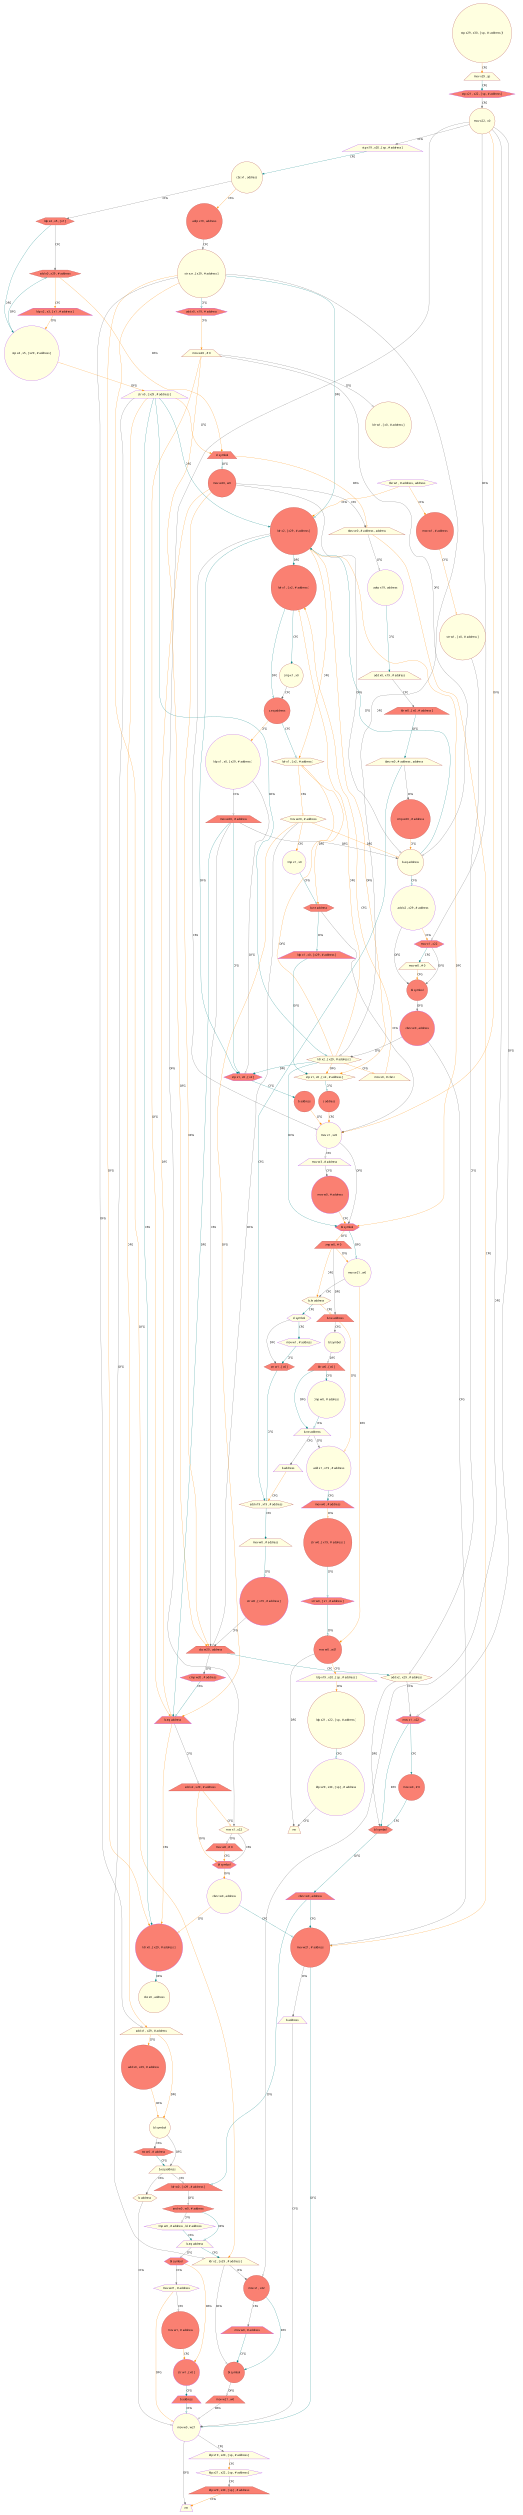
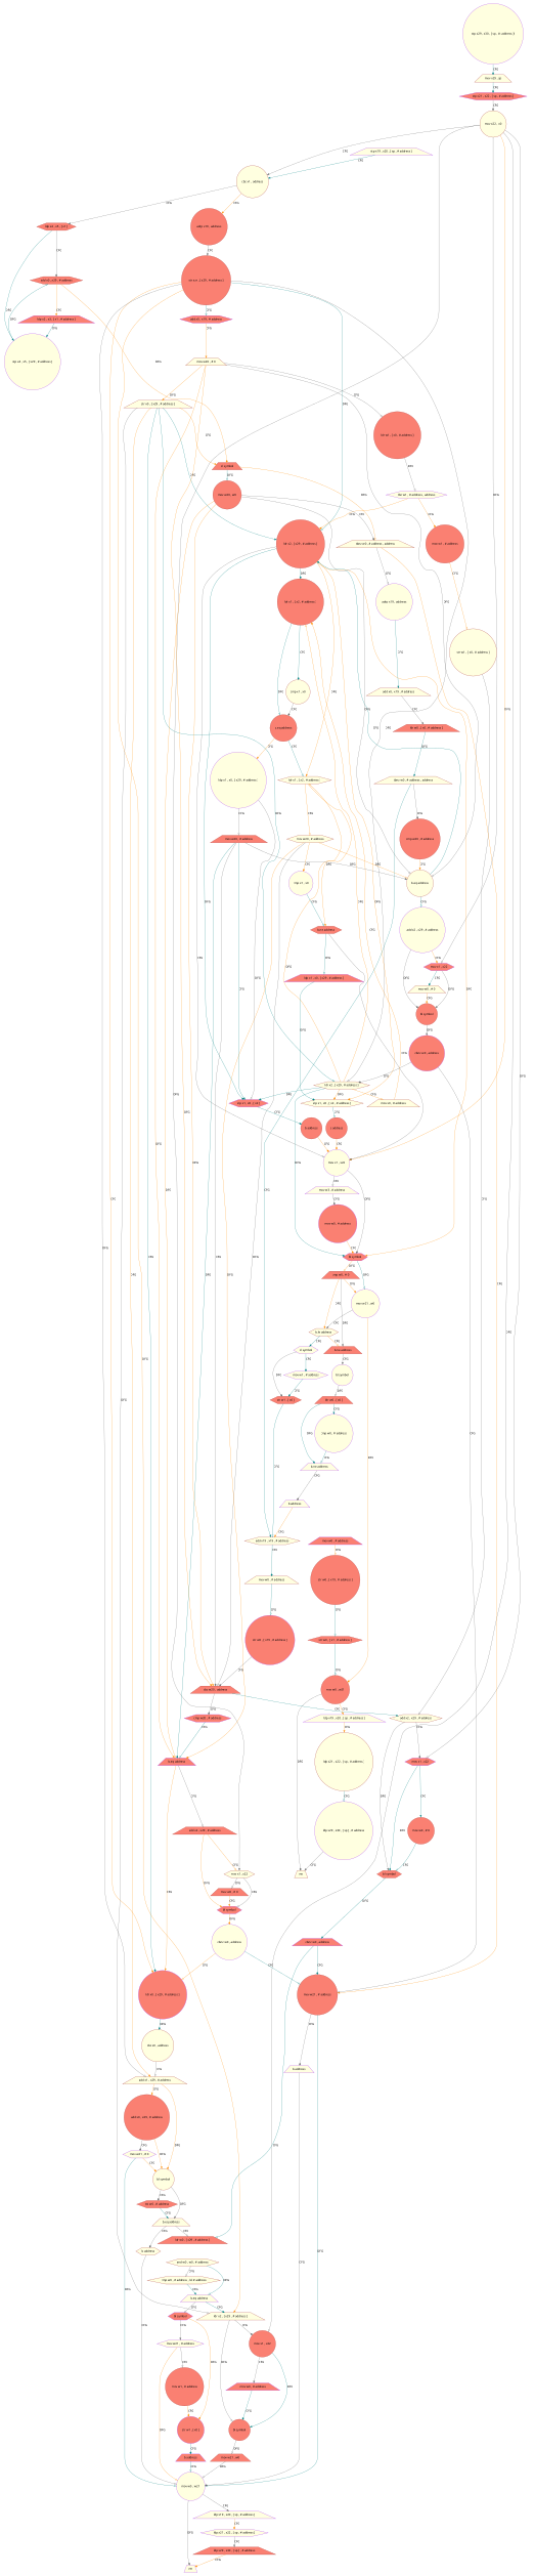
  digraph {
    fontname="Noto Sans"
    node [color=brown fillcolor=lightyellow fontname="Noto Sans" shape=circle style=filled]
    edge [arrowhead=onormal color=gray40 fontname="Noto Sans"]
-   n1 [label="stp x29 , x30 , [ sp , #- address ]!"]
+   n1 [color=purple label="stp x29 , x30 , [ sp , #- address ]!"]
    n2 [label="mov x29 , sp" shape=trapezium]
    n3 [color=purple fillcolor=salmon label="stp x21 , x22 , [ sp , # address ]" shape=hexagon]
    n4 [label="mov x22 , x0"]
    n5 [color=purple label="stp x19 , x20 , [ sp , # address ]" shape=trapezium]
    n6 [color=purple label="mov x1 , x22"]
    n7 [color=purple fillcolor=salmon label="mov x1 , x22" shape=hexagon]
    n8 [fillcolor=salmon label="mov x1 , x22"]
    n9 [color=purple fillcolor=salmon label="mov x1 , x22" shape=hexagon]
    n10 [label="mov x1 , x22" shape=hexagon]
    n11 [label="cbz x1 , address"]
    n12 [color=purple fillcolor=salmon label="bl symbol" shape=hexagon]
    n13 [color=purple label="mov w3 , # address" shape=trapezium]
    n14 [fillcolor=salmon label="bl symbol" shape=hexagon]
    n15 [fillcolor=salmon label="mov w0 , # 0"]
    n16 [fillcolor=salmon label="bl symbol"]
    n17 [color=purple fillcolor=salmon label="mov w0 , # address" shape=trapezium]
    n18 [fillcolor=salmon label="bl symbol"]
    n19 [label="mov w0 , # 0" shape=trapezium]
    n20 [color=purple fillcolor=salmon label="bl symbol" shape=hexagon]
    n21 [fillcolor=salmon label="mov w0 , # 0" shape=trapezium]
    n22 [fillcolor=salmon label="adrp x19 , address"]
    n23 [fillcolor=salmon label="ldp x4 , x5 , [ x1 ]" shape=hexagon]
-   n24 [label="str xzr , [ x29 , # address ]"]
+   n24 [fillcolor=salmon label="str xzr , [ x29 , # address ]"]
    n25 [fillcolor=salmon label="add x0 , x29 , # address" shape=hexagon]
    n26 [color=purple label="stp x4 , x5 , [ x29 , # address ]"]
    n27 [color=purple fillcolor=salmon label="add x0 , x19 , # address" shape=hexagon]
    n28 [fillcolor=salmon label="ldr x2 , [ x29 , # address ]"]
    n29 [label="ldr x2 , [ x29 , # address ]" shape=trapezium]
    n30 [color=purple fillcolor=salmon label="ldr x0 , [ x29 , # address ]"]
    n31 [label="ldr x2 , [ x29 , # address ]" shape=hexagon]
    n32 [label="add x1 , x29 , # address" shape=trapezium]
    n33 [color=purple fillcolor=salmon label="ldp x2 , x3 , [ x1 , # address ]" shape=trapezium]
    n34 [fillcolor=salmon label="bl symbol" shape=trapezium]
-   n35 [color=purple label="str x0 , [ x29 , # address ]" shape=trapezium]
+   n35 [label="str x0 , [ x29 , # address ]" shape=trapezium]
    n36 [label="mov w20 , # 0" shape=trapezium]
    n37 [fillcolor=salmon label="ldr x1 , [ x2 , # address ]"]
    n38 [label="ldr x1 , [ x2 , # address ]" shape=hexagon]
    n39 [color=purple fillcolor=salmon label="stp x1 , x0 , [ x2 ]" shape=hexagon]
    n40 [label="stp x1 , x0 , [ x2 , # address ]" shape=hexagon]
    n41 [label="cbz x0 , address"]
-   n42 [label="mov x0 , # cbnz" shape=trapezium]
+   n42 [label="mov x0 , # address" shape=trapezium]
    n43 [fillcolor=salmon label="add x0 , x29 , # address"]
    n44 [label="bl symbol"]
-   n45 [label="ldr w1 , [ x0 , # address ]"]
+   n45 [fillcolor=salmon label="ldr w1 , [ x0 , # address ]"]
    n46 [fillcolor=salmon label="cbz w20 , address" shape=trapezium]
    n47 [label="b.eq address"]
    n48 [color=purple fillcolor=salmon label="b.eq address" shape=trapezium]
    n49 [color=purple label="tbz w1 , # address , address" shape=hexagon]
    n50 [label="add x2 , x29 , # address" shape=hexagon]
    n51 [color=purple fillcolor=salmon label="cmp w20 , # address" shape=hexagon]
    n52 [color=purple label="add x2 , x29 , # address"]
    n53 [fillcolor=salmon label="add x2 , x29 , # address" shape=trapezium]
    n54 [fillcolor=salmon label="mov w1 , # address"]
    n55 [label="str w1 , [ x0 , # address ]"]
    n56 [label="cmp x1 , x0"]
    n57 [fillcolor=salmon label="b.eq address"]
    n58 [label="mov w20 , # address" shape=hexagon]
    n59 [fillcolor=salmon label="b.ne address" shape=hexagon]
    n60 [fillcolor=salmon label="b address"]
    n61 [fillcolor=salmon label="cmp w0 , # 0" shape=trapezium]
    n62 [color=purple label="mov w21 , w0"]
    n63 [fillcolor=salmon label="b address"]
    n64 [fillcolor=salmon label="mov w20 , w0"]
    n65 [label="tbnz w0 , # address , address" shape=trapezium]
    n66 [fillcolor=salmon label="mov w21 , # address"]
    n67 [color=purple label="adrp x19 , address"]
    n68 [color=purple label="b address" shape=trapezium]
    n69 [color=purple label="mov w0 , w21"]
    n70 [label="add x0 , x19 , # address" shape=trapezium]
    n71 [color=purple label="ldp x19 , x20 , [ sp , # address ]" shape=trapezium]
    n72 [color=purple label=ret shape=trapezium]
    n73 [fillcolor=salmon label="ldr w0 , [ x0 , # address ]" shape=trapezium]
    n74 [color=purple fillcolor=salmon label="mov w0 , # address"]
    n75 [color=purple fillcolor=salmon label="cbnz w0 , address" shape=trapezium]
    n76 [color=purple label="ldp x21 , x22 , [ sp , # address ]" shape=hexagon]
    n77 [label="tbnz w0 , # address , address" shape=trapezium]
    n78 [label="add x19 , x19 , # address" shape=hexagon]
    n79 [fillcolor=salmon label="cmp w20 , # address"]
    n80 [label="mov w0 , # address" shape=trapezium]
    n81 [color=purple fillcolor=salmon label="str w0 , [ x19 , # address ]"]
    n82 [fillcolor=salmon label="b.ne address" shape=trapezium]
    n83 [color=purple label="bl symbol"]
-   n84 [color=purple label="add x1 , x19 , # address"]
    n85 [fillcolor=salmon label="ldr w0 , [ x0 ]" shape=trapezium]
    n86 [color=purple fillcolor=salmon label="mov w0 , # address" shape=trapezium]
    n87 [color=purple label="cmp w0 , # address"]
    n88 [color=purple label="b.ne address" shape=trapezium]
    n89 [fillcolor=salmon label="str w0 , [ x19 , # address ]"]
    n90 [color=purple label="bl symbol" shape=hexagon]
    n91 [color=purple label="mov w1 , # address" shape=hexagon]
    n92 [fillcolor=salmon label="str w1 , [ x0 ]" shape=hexagon]
    n93 [fillcolor=salmon label="ldr w0 , [ x29 , # address ]" shape=trapezium]
-   n94 [fillcolor=salmon label="and w0 , w0 , # address" shape=hexagon]
-   n95 [color=purple label="cmp w0 , # address , lsl # address" shape=hexagon]
+   n94 [label="and w0 , w0 , # address" shape=hexagon]
+   n95 [label="cmp w0 , # address , lsl # address" shape=hexagon]
    n96 [color=purple label="b.eq address" shape=trapezium]
    n97 [color=purple fillcolor=salmon label="bl symbol" shape=hexagon]
    n98 [color=purple label="mov w21 , # address" shape=hexagon]
    n99 [color=purple fillcolor=salmon label="str w1 , [ x0 ]"]
    n100 [fillcolor=salmon label="mov w1 , # address"]
    n101 [color=purple fillcolor=salmon label="b address" shape=trapezium]
    n102 [fillcolor=salmon label="mov w21 , w0" shape=trapezium]
    n103 [fillcolor=salmon label="ldp x29 , x30 , [ sp ] , # address" shape=trapezium]
    n104 [color=purple fillcolor=salmon label="cbnz w0 , address"]
    n105 [color=purple label="b address" shape=trapezium]
-   n106 [color=purple fillcolor=salmon label="str w0 , [ x1 , # address ]" shape=hexagon]
+   n106 [fillcolor=salmon label="str w0 , [ x1 , # address ]" shape=hexagon]
    n107 [fillcolor=salmon label="mov w0 , w21"]
    n108 [color=purple label="ldp x19 , x20 , [ sp , # address ]" shape=trapezium]
    n109 [label=ret shape=trapezium]
    n110 [label="ldp x21 , x22 , [ sp , # address ]"]
    n111 [color=purple label="ldp x29 , x30 , [ sp ] , # address"]
    n112 [color=purple label="cbnz w0 , address"]
+   n113 [color=purple label="mov w21 , # 0" shape=hexagon]
    n114 [fillcolor=salmon label="tst w0 , # address" shape=hexagon]
    n115 [label="b.eq address" shape=trapezium]
    n116 [color=purple label="ldp x1 , x0 , [ x29 , # address ]"]
    n117 [fillcolor=salmon label="mov w20 , # address" shape=trapezium]
    n118 [color=purple label="cmp x1 , x0"]
    n119 [color=purple fillcolor=salmon label="ldp x1 , x0 , [ x29 , # address ]" shape=trapezium]
    n120 [label="b address" shape=hexagon]
    n121 [label="b.le address" shape=hexagon]
-   n1 -> n2 [arrowhead=diamond color=darkorange label=CFG]
+   n1 -> n2 [arrowhead=diamond color=teal label=CFG]
    n2 -> n3 [arrowhead=diamond color=teal label=CFG]
    n3 -> n4 [arrowhead=diamond label=CFG]
-   n4 -> n5 [arrowhead=normal label=CFG]
+   n4 -> n11 [arrowhead=normal label=CFG]
    n4 -> n6 [arrowhead=diamond color=darkorange label=DFG]
    n4 -> n7 [label=DFG]
    n4 -> n8 [label=DFG]
    n4 -> n9 [label=DFG]
    n4 -> n10 [arrowhead=normal label=DFG]
    n5 -> n11 [arrowhead=normal color=teal label=CFG]
    n6 -> n12 [arrowhead=diamond label=DFG]
    n6 -> n13 [label=CFG]
    n7 -> n14 [arrowhead=diamond color=teal label=DFG]
    n7 -> n15 [arrowhead=normal color=teal label=CFG]
    n8 -> n16 [arrowhead=normal color=teal label=DFG]
    n8 -> n17 [arrowhead=normal label=CFG]
    n9 -> n18 [arrowhead=normal label=DFG]
    n9 -> n19 [arrowhead=diamond color=teal label=CFG]
    n10 -> n20 [label=DFG]
    n10 -> n21 [label=CFG]
    n11 -> n22 [arrowhead=normal color=darkorange label=CFG]
    n11 -> n23 [arrowhead=normal label=CFG]
    n12 -> n61 [color=darkorange label=DFG]
    n12 -> n62 [color=teal label=DFG]
    n13 -> n74 [arrowhead=diamond label=CFG]
    n14 -> n75 [arrowhead=normal color=teal label=DFG]
    n15 -> n14 [color=teal label=CFG]
    n16 -> n102 [label=DFG]
    n17 -> n16 [arrowhead=diamond color=teal label=CFG]
    n18 -> n104 [arrowhead=normal label=DFG]
    n19 -> n18 [arrowhead=normal color=darkorange label=CFG]
    n20 -> n112 [arrowhead=diamond color=darkorange label=DFG]
    n21 -> n20 [arrowhead=normal color=darkorange label=CFG]
    n22 -> n24 [arrowhead=normal label=CFG]
    n23 -> n25 [arrowhead=diamond label=CFG]
    n23 -> n26 [arrowhead=normal color=teal label=DFG]
    n24 -> n27 [color=teal label=CFG]
    n24 -> n28 [color=teal label=DFG]
    n24 -> n29 [arrowhead=normal color=darkorange label=DFG]
-   n24 -> n30 [arrowhead=diamond color=darkorange label=DFG]
+   n24 -> n30 [arrowhead=diamond color=darkorange label=CFG]
    n24 -> n31 [label=DFG]
    n24 -> n32 [label=DFG]
    n25 -> n33 [arrowhead=normal color=darkorange label=CFG]
    n25 -> n34 [arrowhead=diamond color=darkorange label=DFG]
    n26 -> n25 [color=teal label=DFG]
-   n26 -> n35 [arrowhead=normal color=darkorange label=DFG]
+   n36 -> n35 [arrowhead=normal color=darkorange label=DFG]
    n27 -> n36 [arrowhead=normal color=darkorange label=CFG]
    n28 -> n6 [label=CFG]
    n28 -> n12 [arrowhead=normal color=darkorange label=DFG]
    n28 -> n37 [arrowhead=diamond color=teal label=DFG]
    n28 -> n38 [arrowhead=normal color=darkorange label=DFG]
    n28 -> n39 [arrowhead=diamond color=teal label=DFG]
    n28 -> n40 [arrowhead=diamond color=darkorange label=DFG]
    n29 -> n8 [arrowhead=diamond label=CFG]
    n29 -> n16 [label=DFG]
    n30 -> n41 [arrowhead=diamond color=teal label=DFG]
    n31 -> n12 [arrowhead=diamond color=teal label=DFG]
    n31 -> n37 [color=darkorange label=DFG]
    n31 -> n38 [color=darkorange label=DFG]
    n31 -> n39 [arrowhead=diamond color=teal label=DFG]
    n31 -> n40 [arrowhead=diamond color=darkorange label=DFG]
    n31 -> n42 [color=darkorange label=CFG]
    n32 -> n43 [arrowhead=normal color=darkorange label=CFG]
    n32 -> n44 [arrowhead=diamond color=darkorange label=DFG]
-   n33 -> n26 [arrowhead=normal color=darkorange label=CFG]
+   n33 -> n26 [arrowhead=normal color=teal label=CFG]
    n34 -> n64 [color=teal label=DFG]
    n34 -> n65 [color=darkorange label=DFG]
    n35 -> n28 [arrowhead=normal color=teal label=DFG]
    n35 -> n29 [label=DFG]
    n35 -> n30 [arrowhead=diamond color=teal label=DFG]
    n35 -> n31 [color=teal label=DFG]
    n35 -> n32 [arrowhead=normal color=darkorange label=DFG]
    n35 -> n34 [arrowhead=normal color=darkorange label=CFG]
    n36 -> n45 [label=CFG]
    n36 -> n46 [arrowhead=diamond color=darkorange label=DFG]
    n36 -> n47 [label=DFG]
    n36 -> n48 [arrowhead=normal color=darkorange label=DFG]
    n37 -> n56 [arrowhead=diamond color=teal label=CFG]
    n37 -> n57 [color=teal label=DFG]
    n38 -> n58 [color=darkorange label=CFG]
    n38 -> n59 [arrowhead=normal color=darkorange label=DFG]
    n39 -> n60 [arrowhead=diamond color=teal label=CFG]
    n40 -> n63 [color=teal label=CFG]
+   n41 -> n32 [label=CFG]
    n42 -> n37 [arrowhead=diamond color=darkorange label=CFG]
    n43 -> n44 [arrowhead=normal color=darkorange label=DFG]
+   n43 -> n113 [arrowhead=diamond label=CFG]
    n44 -> n114 [arrowhead=diamond label=CFG]
    n44 -> n115 [arrowhead=normal label=DFG]
+   n45 -> n49 [label=DFG]
    n46 -> n50 [arrowhead=normal color=teal label=CFG]
    n46 -> n51 [arrowhead=diamond label=CFG]
    n47 -> n28 [arrowhead=diamond color=teal label=CFG]
    n47 -> n52 [color=teal label=CFG]
    n48 -> n30 [arrowhead=normal color=darkorange label=CFG]
    n48 -> n53 [label=CFG]
    n49 -> n28 [arrowhead=diamond color=darkorange label=CFG]
    n49 -> n54 [arrowhead=diamond color=darkorange label=CFG]
    n50 -> n7 [arrowhead=diamond label=CFG]
    n50 -> n14 [arrowhead=normal label=DFG]
    n51 -> n48 [color=teal label=CFG]
    n52 -> n9 [arrowhead=normal color=darkorange label=CFG]
    n52 -> n18 [arrowhead=diamond label=DFG]
    n53 -> n10 [color=darkorange label=CFG]
    n53 -> n20 [arrowhead=normal color=darkorange label=DFG]
    n54 -> n55 [color=darkorange label=CFG]
    n55 -> n50 [label=CFG]
    n56 -> n57 [arrowhead=diamond label=CFG]
    n57 -> n38 [color=teal label=CFG]
    n57 -> n116 [arrowhead=normal color=darkorange label=CFG]
    n58 -> n46 [label=DFG]
    n58 -> n47 [color=darkorange label=DFG]
    n58 -> n48 [arrowhead=diamond color=darkorange label=DFG]
    n58 -> n118 [arrowhead=diamond color=darkorange label=CFG]
    n59 -> n6 [arrowhead=normal label=CFG]
    n59 -> n119 [color=teal label=CFG]
    n60 -> n6 [arrowhead=diamond color=darkorange label=CFG]
    n61 -> n62 [arrowhead=normal color=darkorange label=CFG]
    n61 -> n82 [arrowhead=normal label=DFG]
    n61 -> n121 [arrowhead=normal color=darkorange label=DFG]
    n62 -> n107 [arrowhead=diamond color=darkorange label=DFG]
    n62 -> n121 [arrowhead=normal label=CFG]
    n63 -> n6 [arrowhead=diamond color=darkorange label=CFG]
    n64 -> n46 [arrowhead=normal color=darkorange label=DFG]
    n64 -> n47 [label=DFG]
    n64 -> n48 [color=darkorange label=DFG]
    n64 -> n65 [arrowhead=diamond label=CFG]
    n65 -> n66 [arrowhead=normal color=darkorange label=CFG]
    n65 -> n67 [label=CFG]
    n66 -> n68 [arrowhead=diamond label=CFG]
    n66 -> n69 [color=teal label=DFG]
    n67 -> n70 [arrowhead=normal color=teal label=CFG]
    n68 -> n69 [arrowhead=diamond label=CFG]
    n69 -> n71 [arrowhead=normal label=CFG]
    n69 -> n72 [arrowhead=diamond label=DFG]
    n70 -> n73 [arrowhead=normal label=CFG]
    n71 -> n76 [arrowhead=diamond color=darkorange label=CFG]
    n73 -> n77 [arrowhead=normal color=teal label=DFG]
    n74 -> n12 [arrowhead=diamond color=darkorange label=CFG]
    n75 -> n66 [arrowhead=diamond color=teal label=CFG]
    n75 -> n93 [color=teal label=CFG]
    n76 -> n103 [arrowhead=normal label=CFG]
    n77 -> n78 [arrowhead=normal color=teal label=CFG]
    n77 -> n79 [arrowhead=diamond label=CFG]
    n78 -> n80 [arrowhead=diamond color=teal label=CFG]
    n79 -> n47 [arrowhead=normal color=darkorange label=CFG]
    n80 -> n81 [color=teal label=CFG]
    n81 -> n46 [arrowhead=diamond label=CFG]
    n82 -> n83 [arrowhead=normal label=CFG]
-   n82 -> n84 [color=darkorange label=CFG]
    n83 -> n85 [label=DFG]
-   n84 -> n86 [arrowhead=normal color=teal label=CFG]
    n85 -> n87 [arrowhead=normal color=teal label=CFG]
    n85 -> n88 [arrowhead=diamond color=teal label=DFG]
    n86 -> n89 [color=darkorange label=CFG]
    n87 -> n88 [color=teal label=CFG]
-   n88 -> n84 [arrowhead=normal label=CFG]
    n88 -> n105 [arrowhead=diamond label=CFG]
    n89 -> n106 [color=teal label=CFG]
    n90 -> n91 [arrowhead=diamond color=teal label=CFG]
    n90 -> n92 [arrowhead=diamond label=DFG]
    n91 -> n92 [arrowhead=diamond color=teal label=CFG]
    n92 -> n78 [color=teal label=CFG]
-   n93 -> n94 [label=DFG]
    n94 -> n95 [label=CFG]
    n94 -> n96 [color=teal label=DFG]
    n95 -> n96 [arrowhead=normal color=teal label=CFG]
    n96 -> n29 [arrowhead=diamond color=teal label=CFG]
    n96 -> n97 [label=CFG]
    n97 -> n98 [arrowhead=normal label=CFG]
    n97 -> n99 [arrowhead=diamond color=darkorange label=DFG]
    n98 -> n69 [color=darkorange label=DFG]
    n98 -> n100 [label=CFG]
    n99 -> n101 [arrowhead=diamond color=teal label=CFG]
    n100 -> n99 [arrowhead=diamond color=darkorange label=CFG]
    n101 -> n69 [color=teal label=CFG]
    n102 -> n69 [label=DFG]
    n103 -> n72 [arrowhead=diamond color=darkorange label=CFG]
    n104 -> n31 [arrowhead=diamond label=CFG]
    n104 -> n66 [label=CFG]
    n105 -> n78 [arrowhead=normal color=darkorange label=CFG]
    n106 -> n107 [color=teal label=CFG]
    n107 -> n108 [arrowhead=normal color=darkorange label=CFG]
    n107 -> n109 [arrowhead=diamond label=DFG]
    n108 -> n110 [arrowhead=normal color=darkorange label=CFG]
    n110 -> n111 [color=teal label=CFG]
    n111 -> n109 [arrowhead=normal label=CFG]
    n112 -> n30 [color=darkorange label=CFG]
    n112 -> n66 [color=teal label=CFG]
+   n113 -> n44 [arrowhead=diamond color=darkorange label=CFG]
+   n113 -> n69 [color=teal label=DFG]
    n114 -> n115 [arrowhead=normal color=teal label=CFG]
    n115 -> n93 [label=CFG]
    n115 -> n120 [arrowhead=diamond label=CFG]
    n116 -> n39 [label=DFG]
    n116 -> n117 [label=CFG]
    n117 -> n39 [arrowhead=normal color=teal label=CFG]
    n117 -> n46 [arrowhead=diamond label=DFG]
    n117 -> n47 [arrowhead=normal label=DFG]
    n117 -> n48 [arrowhead=diamond color=teal label=DFG]
    n118 -> n59 [color=teal label=CFG]
    n119 -> n40 [arrowhead=diamond color=teal label=DFG]
    n120 -> n69 [label=CFG]
    n121 -> n82 [color=darkorange label=CFG]
    n121 -> n90 [arrowhead=normal color=teal label=CFG]
  }
